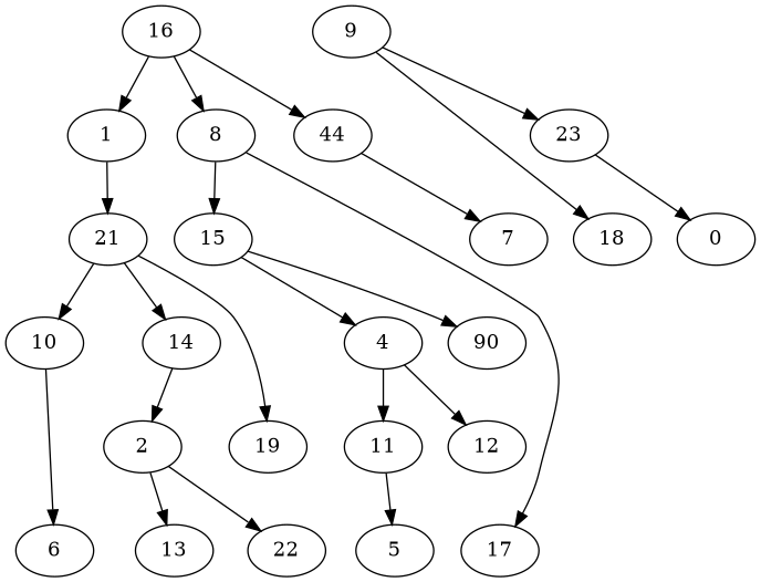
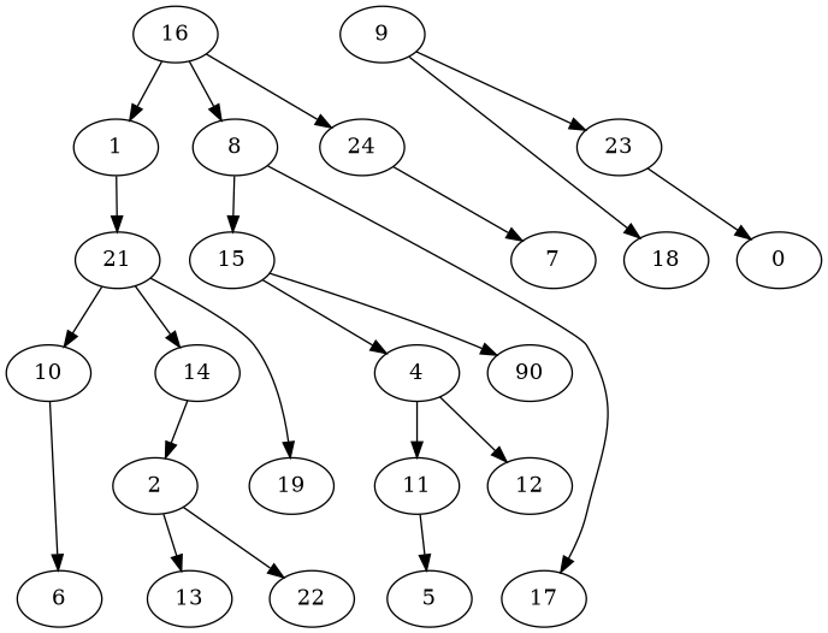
  digraph {
    edge [weight=0]
    1
    21
    10
    14
    19
    6
    2
    13
    22
    9
    18
    23
    0
    4
    11
    12
    5
    8
    15
    17
    n21 [label=90]
    16
-   24 [label=44]
+   24
    7
    1 -> 21
    21 -> 10
    21 -> 14
    21 -> 19
    10 -> 6
    14 -> 2
    2 -> 13
    2 -> 22
    9 -> 18
    9 -> 23
    23 -> 0
    4 -> 11 [weight=1]
    4 -> 12
    11 -> 5
    8 -> 15
    8 -> 17
    15 -> 4
    15 -> n21
    16 -> 1
    16 -> 8
    16 -> 24
    24 -> 7
  }
